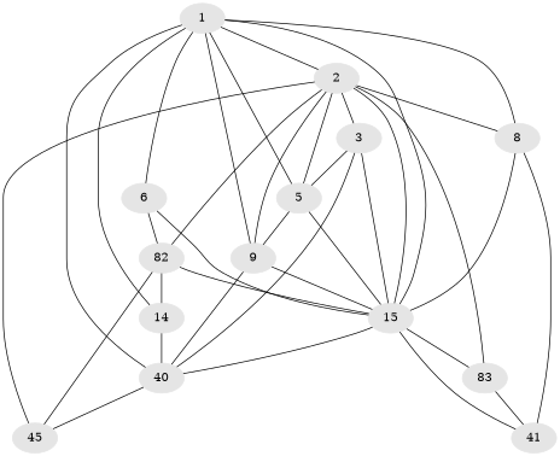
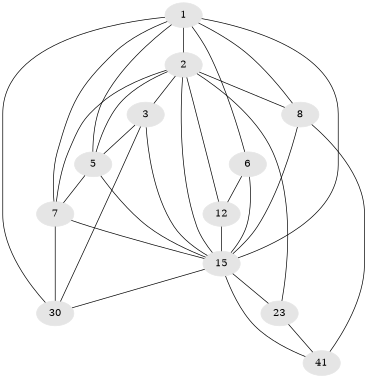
  graph {
    node [color=gray90 style=filled]
    1 [super="+20+39"]
    2 [super="+9+4+49"]
    5 [super="+11+28"]
    6 [super="+51"]
-   7 [super="+25+27" label=9]
+   7 [super="+25+27"]
    8 [super="+38+10+47"]
-   14 [super="+24"]
    15 [super="+16+17"]
-   30 [super="+32" label=40]
+   30 [super="+32"]
    3 [super="+26+29"]
-   12 [super="+13" label=82]
-   23 [super="+31+44" label=83]
-   45
+   12 [super="+13"]
+   23 [super="+31+44"]
    41
    1 -- 2 [weight=2]
    1 -- 5
    1 -- 6
    1 -- 7 [weight=2]
    1 -- 8
-   1 -- 14
    1 -- 15 [weight=2]
    1 -- 30 [weight=2]
    2 -- 5
    2 -- 7 [weight=2]
    2 -- 8 [weight=2]
    2 -- 15 [weight=3]
    2 -- 3
    2 -- 12
    2 -- 23
-   2 -- 45
    5 -- 7 [weight=2]
    5 -- 15
    6 -- 15 [weight=2]
    6 -- 12
    7 -- 15
    7 -- 30
    8 -- 15
    8 -- 41 [weight=2]
-   14 -- 30
    15 -- 30
    15 -- 23 [weight=2]
    15 -- 41
-   30 -- 45
    3 -- 5
    3 -- 15 [weight=2]
    3 -- 30
-   12 -- 14 [weight=4]
    12 -- 15 [weight=3]
-   12 -- 45
    23 -- 41
  }
